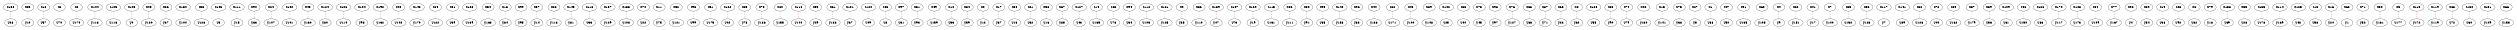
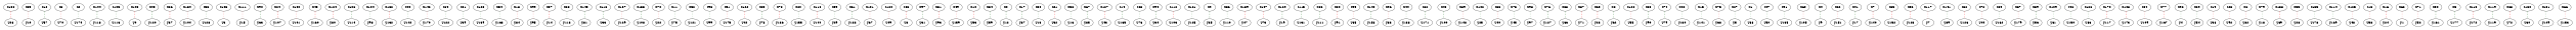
  strict graph {
    edge [color=darkgreen style=dotted]
    x136
    y26
    x85
    y10
    x12
    y57
    x3
    y70
    x2
    y174
    x144
    y118
    x105
    y116
    x143
    y0
    x45
    y120
    x26
    y37
    x134
    y104
    x53
    y128
    n25 [label=y3]
    x103
    x111
    y15
    x90
    y63
    x24
    y107
    x100
    y101
    x43
    y160
    x124
    y80
    n39 [label=y114]
    x106
    x104
    y98
-   x132 [label=x192]
+   x132
    y132
    x40
    y142
    x142
    y170
    x64
    y122
    x81
    y39
    x123
    y139
    x54
    y163
    x18
    y84
    x99
    y95
    x57
    y14
    x28
    y113
    x145
    y81
    x118
    y33
    x137
    y129
    x133
    y108
    x70
    y22
    x11
    y75
    x52
    y121
    x93
    y99
    x51
    y175
    x122
    y42
    x25
    y78
    x78
    y136
    x20
    y155
    x116
    y144
    x59
    y29
    x61
    y133
    x101
    y67
    x120
    y49
    x83
    y8
    x97
    y31
    x31
    y93
    x49
    y159
    x10
    y53
    x34
    y59
    x0
    y12
    x17
    y87
    x30
    y13
    x21
    y32
    x58
    y16
    x67
    y85
    x127
    y43
    x14
    y165
    x63
    y76
    x94
    y34
    x112
    y103
    x121
    y125
    x9
    y35
    x36
    y110
    x139
    y47
    x107
    y73
    x129
    y19
    x115
    y131
    x86
    y111
    x80
    y91
    x95
    y65
    x140
    y158
    x96
    y83
    x44
    y138
    x82
    y171
    x48
    y100
    x89
    y148
    x102
    y25
    x33
    y40
    x73
    y45
    x98
    y97
    x76
    y127
    x38
    y66
    x87
    y71
    x65
    y23
    x8
    y62
    x128
    y55
    x88
    y90
    x74
    y79
    x42
    y130
    x15
    y141
    x75
    y68
    x27
    y5
    x1
    y88
    x47
    y50
    x91
    y135
    x60
    y105
    x4
    y9
    x22
    y151
    x41
    y17
    x7
    y140
    x35
    y152
    x56
    y123
    x117
    y7
    x141
    y89
    x32
    y126
    x72
    y44
    x69
    y162
    x37
    y179
    x39
    y56
    x109
    y61
    x46
    y150
    x126
    y86
    n239 [label=x170]
    y117
    x108
    y173
    x84
    y109
    x77
    y167
    x92
    y4
    x29
    y54
    x19
    y36
    x23
    y92
    x6
    y82
    x79
    y18
    x138
    y69
    x55
    y28
    x135
    y178
    x114
    y169
    x125
    y48
    x13
    y58
    x16
    y24
    x62
    y1
    x71
    y52
    x50
    y161
    x5
    y177
    x113
    y172
    x119
    y119
    x68
    y72
    x130
    y60
    x131
    y149
    x66
    y153
    x136 -- y26 [color=red style=dashed]
    x85 -- y10 [color=red]
    x12 -- y57 [style=dashed]
    x3 -- y70 [color=red]
    x2 -- y174
    x144 -- y118 [style=dashed]
    x105 -- y116
    x143 -- y0 [color=red style=dashed]
    x45 -- y120 [style=dashed]
    x26 -- y37 [color=red style=dashed]
    x134 -- y104 [color=red]
    x53 -- y128
    x103 -- n25 [color=red]
    x111 -- y15 [color=red]
    x90 -- y63 [style=dashed]
    x24 -- y107 [color=red style=dashed]
    x100 -- y101 [color=red]
    x43 -- y160 [color=red style=dashed]
    x124 -- y80 [color=red style=dashed]
    x106 -- n39 [style=dashed]
    x104 -- y98
    x132 -- y132 [color=red style=dashed]
    x40 -- y142
    x142 -- y170 [color=red]
    x64 -- y122
    x81 -- y39
    x123 -- y139
    x54 -- y163
    x18 -- y84 [color=red]
    x99 -- y95 [color=red]
    x57 -- y14 [color=red style=dashed]
    x28 -- y113
    x145 -- y81 [style=dashed]
    x118 -- y33 [style=dashed]
    x137 -- y129 [color=red]
    x133 -- y108 [style=dashed]
    x70 -- y22 [color=red]
    x11 -- y75
    x52 -- y121
    x93 -- y99
    x51 -- y175 [color=red]
    x122 -- y42 [color=red style=dashed]
    x25 -- y78 [style=dashed]
    x78 -- y136 [color=red style=dashed]
    x20 -- y155
    x116 -- y144 [color=red style=dashed]
    x59 -- y29
    x61 -- y133 [style=dashed]
    x101 -- y67 [color=red]
    x120 -- y49 [color=red]
    x83 -- y8 [color=red style=dashed]
    x97 -- y31 [style=dashed]
    x31 -- y93 [color=red style=dashed]
    x49 -- y159 [color=red]
    x10 -- y53 [color=red style=dashed]
    x34 -- y59 [style=dashed]
    x0 -- y12 [style=dashed]
    x17 -- y87 [style=dashed]
    x30 -- y13
    x21 -- y32 [color=red style=dashed]
    x58 -- y16
    x67 -- y85 [style=dashed]
    x127 -- y43 [color=red style=dashed]
    x14 -- y165 [style=dashed]
    x63 -- y76
    x94 -- y34 [style=dashed]
    x112 -- y103 [color=red style=dashed]
    x121 -- y125
    x9 -- y35 [style=dashed]
    x36 -- y110
    x139 -- y47 [color=red style=dashed]
    x107 -- y73 [color=red style=dashed]
    x129 -- y19 [style=dashed]
    x115 -- y131 [style=dashed]
    x86 -- y111 [style=dashed]
    x80 -- y91 [color=red style=dashed]
    x95 -- y65 [color=red]
    x140 -- y158 [style=dashed]
    x96 -- y83 [color=red]
    x44 -- y138
    x82 -- y171 [style=dashed]
    x48 -- y100 [style=dashed]
    x89 -- y148 [color=red]
    x102 -- y25
    x33 -- y40 [color=red]
    x73 -- y45
    x98 -- y97
    x76 -- y127 [style=dashed]
    x38 -- y66 [style=dashed]
    x87 -- y71 [color=red style=dashed]
    x65 -- y23 [color=red style=dashed]
    x8 -- y62 [style=dashed]
    x128 -- y55 [color=red]
    x88 -- y90 [style=dashed]
    x74 -- y79 [style=dashed]
    x42 -- y130
    x15 -- y141
    x75 -- y68 [color=red]
    x27 -- y5
    x1 -- y88
    x47 -- y50
    x91 -- y135
    x60 -- y105 [color=red]
    x4 -- y9 [style=dashed]
    x22 -- y151 [color=red]
    x41 -- y17 [style=dashed]
    x7 -- y140 [color=red style=dashed]
    x35 -- y152 [color=red style=dashed]
    x56 -- y123 [color=red style=dashed]
    x117 -- y7 [color=red]
    x141 -- y89
    x32 -- y126 [color=red style=dashed]
    x72 -- y44 [color=red]
    x69 -- y162
    x37 -- y179 [color=red]
    x39 -- y56 [style=dashed]
    x109 -- y61
    x46 -- y150
    x126 -- y86
    n239 -- y117 [color=red style=dashed]
    x108 -- y173 [color=red style=dashed]
    x84 -- y109 [color=red]
    x77 -- y167 [color=red style=dashed]
    x92 -- y4
    x29 -- y54
    x19 -- y36 [color=red]
    x23 -- y92 [color=red]
    x6 -- y82 [color=red]
    x79 -- y18
    x138 -- y69 [color=red style=dashed]
    x55 -- y28 [color=red]
    x135 -- y178
    x114 -- y169
    x125 -- y48 [color=red]
    x13 -- y58 [color=red]
    x16 -- y24 [color=red style=dashed]
    x62 -- y1 [color=red]
    x71 -- y52 [color=red]
    x50 -- y161 [style=dashed]
    x5 -- y177 [style=dashed]
    x113 -- y172 [color=red style=dashed]
    x119 -- y119 [style=dashed]
    x68 -- y72 [color=red style=dashed]
    x130 -- y60 [style=dashed]
    x131 -- y149
    x66 -- y153 [color=red]
  }
